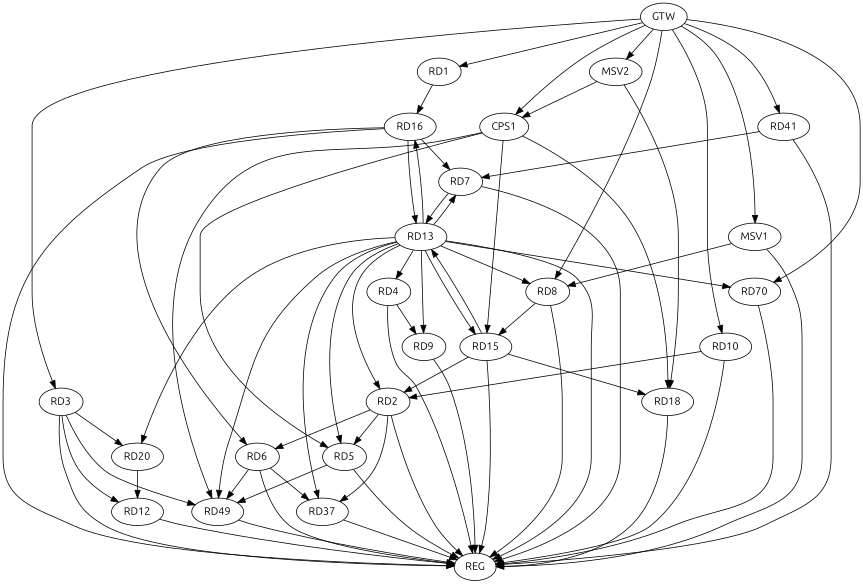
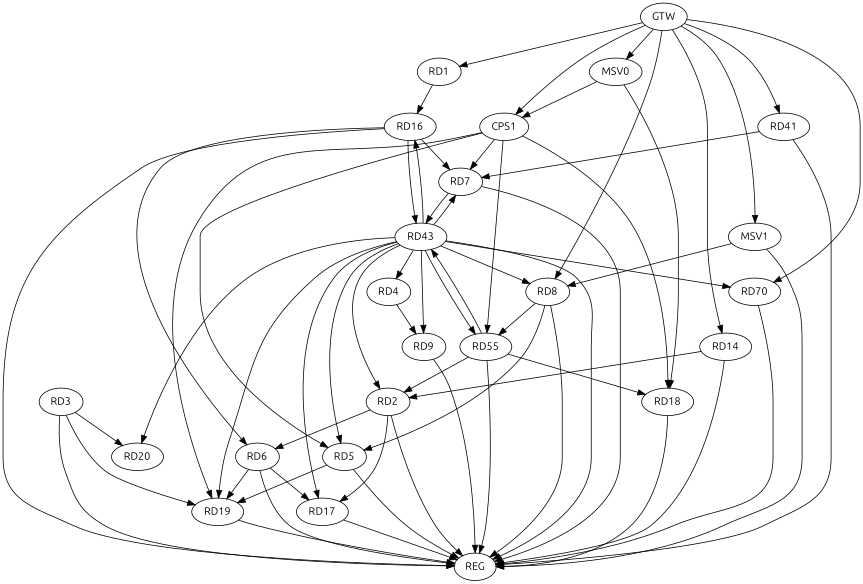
  strict digraph {
    fontname=Ubuntu
    node [fontname=Ubuntu]
    edge [fontname=Ubuntu]
    n1 [label=RD1]
    n2 [label=RD16]
    n3 [label=REG]
    n4 [label=RD6]
    n5 [label=RD7]
-   n6 [label=RD13]
+   n6 [label=RD43]
    n7 [label=RD2]
-   n8 [label=RD37]
-   n9 [label=RD49]
+   n8 [label=RD17]
+   n9 [label=RD19]
    n10 [label=RD3]
-   n11 [label=RD12]
    n12 [label=RD20]
    n13 [label=RD4]
    n14 [label=RD9]
-   n15 [label=RD15]
+   n15 [label=RD55]
    n16 [label=RD18]
    n17 [label=RD5]
    n18 [label=RD8]
    n19 [label=RD70]
    n20 [label=RD41]
-   n21 [label=RD10]
+   n21 [label=RD14]
    n22 [label=CPS1]
    n23 [label=GTW]
    n24 [label=MSV1]
-   n25 [label=MSV2]
+   n25 [label=MSV0]
    n1 -> n2
    n2 -> n3
    n2 -> n4
    n2 -> n5
    n2 -> n6
    n4 -> n3
    n4 -> n8
    n4 -> n9
    n5 -> n3
    n5 -> n6
    n6 -> n2
    n6 -> n3
    n6 -> n5
    n6 -> n7
    n6 -> n8
    n6 -> n9
    n6 -> n12
    n6 -> n13
    n6 -> n14
    n6 -> n15
    n6 -> n17
    n6 -> n18
    n6 -> n19
    n7 -> n3
    n7 -> n4
    n7 -> n8
    n8 -> n3
    n9 -> n3
    n10 -> n3
    n10 -> n9
-   n10 -> n11
    n10 -> n12
-   n11 -> n3
-   n12 -> n11
-   n13 -> n3
    n13 -> n14
    n14 -> n3
    n15 -> n3
    n15 -> n6
    n15 -> n7
    n15 -> n16
    n16 -> n3
    n17 -> n3
    n17 -> n9
    n18 -> n3
    n18 -> n15
-   n7 -> n17
+   n18 -> n17
    n19 -> n3
    n20 -> n3
    n20 -> n5
    n21 -> n3
    n21 -> n7
+   n22 -> n5
    n22 -> n9
    n22 -> n15
    n22 -> n16
    n22 -> n17
    n23 -> n1
-   n23 -> n10
    n23 -> n18
    n23 -> n19
    n23 -> n20
    n23 -> n21
    n23 -> n22
    n23 -> n24
    n23 -> n25
    n24 -> n3
    n24 -> n18
    n25 -> n16
    n25 -> n22
  }
